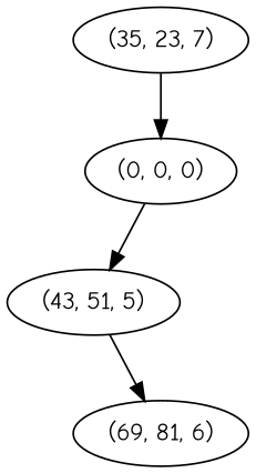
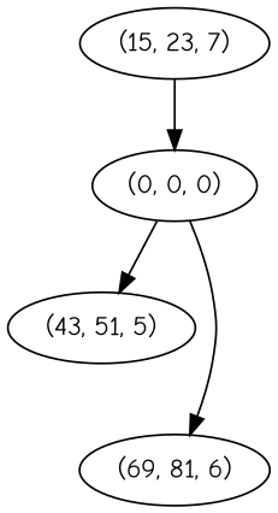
  digraph {
    fontname="Comic Neue"
    node [fontname="Comic Neue"]
    edge [fontname="Comic Neue"]
    "(0, 0, 0)"
    "(43, 51, 5)"
    "(69, 81, 6)"
-   "(15, 23, 7)" [label="(35, 23, 7)"]
+   "(15, 23, 7)"
    "(0, 0, 0)" -> "(43, 51, 5)"
-   "(43, 51, 5)" -> "(69, 81, 6)"
+   "(0, 0, 0)" -> "(69, 81, 6)"
    "(15, 23, 7)" -> "(0, 0, 0)"
  }
